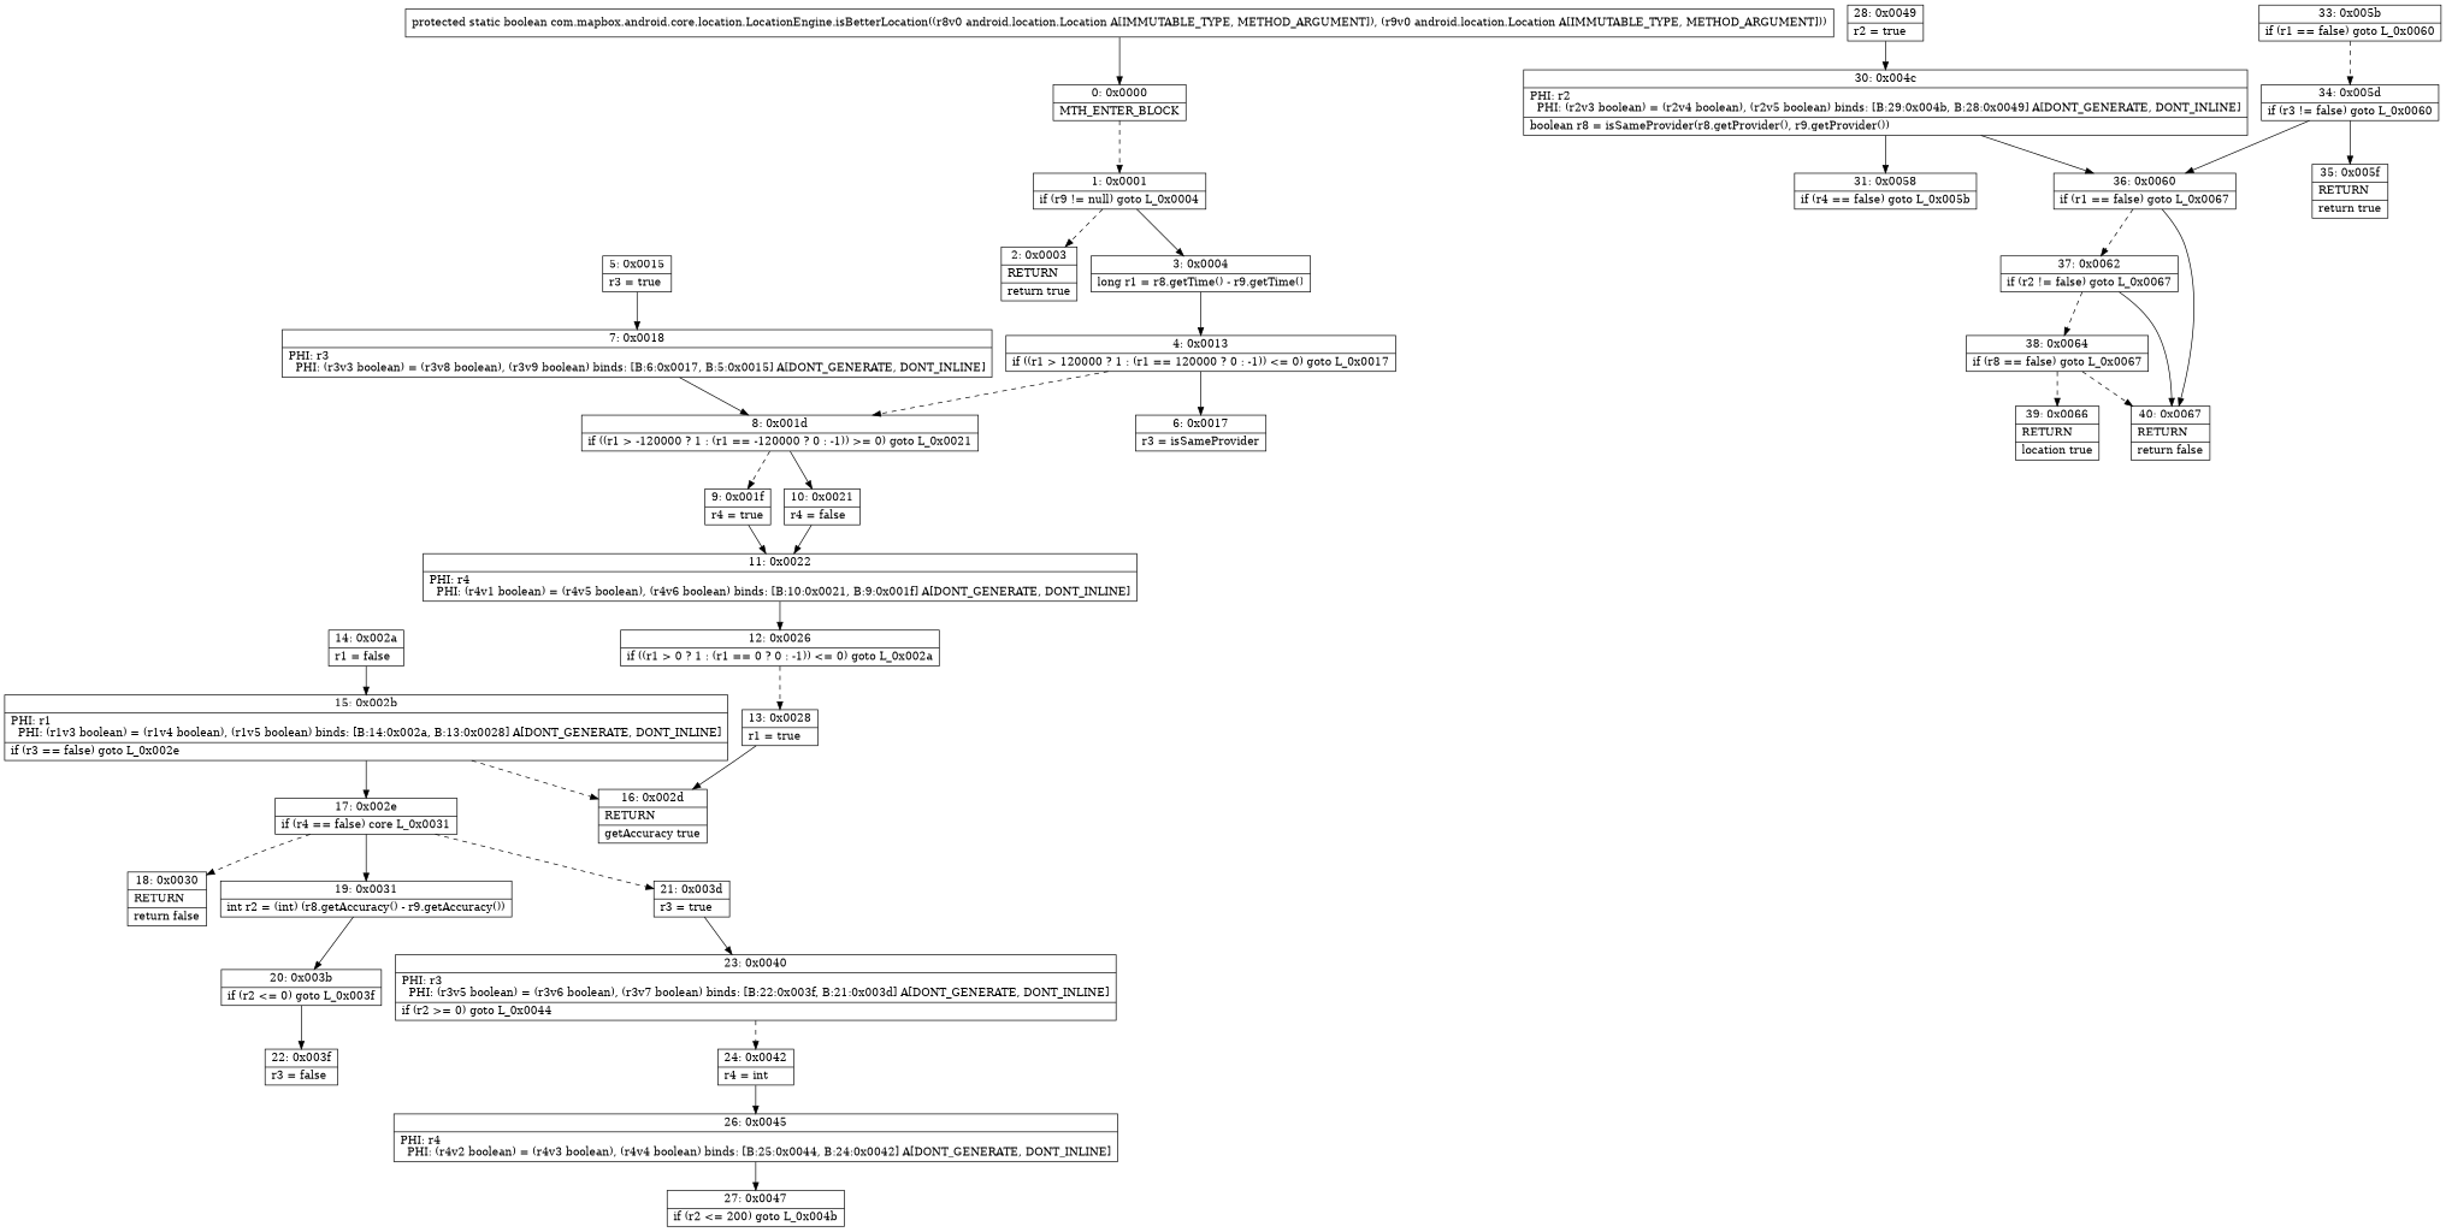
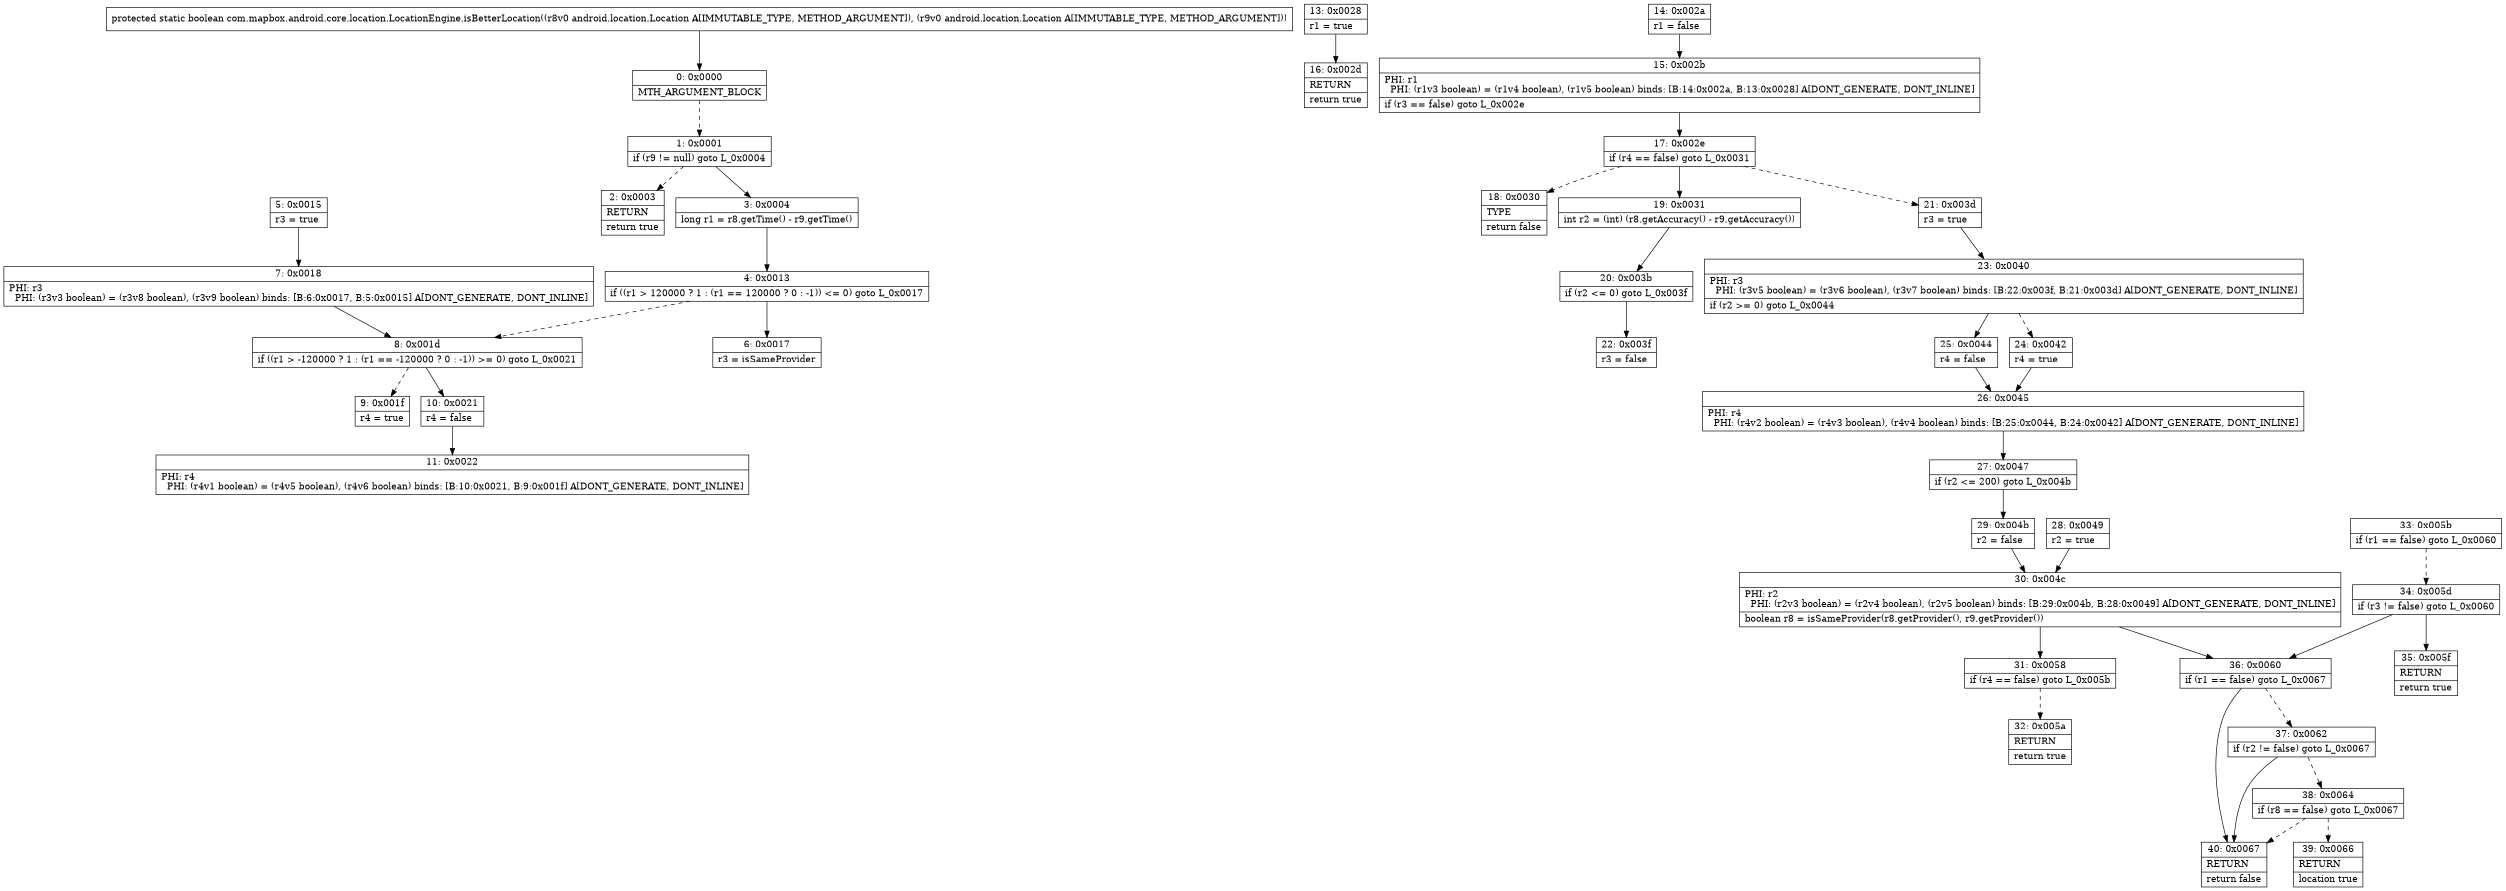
  digraph {
    node [shape=record]
-   n1 [label="{0\:\ 0x0000|MTH_ENTER_BLOCK\l}"]
+   n1 [label="{0\:\ 0x0000|MTH_ARGUMENT_BLOCK\l}"]
    n2 [label="{1\:\ 0x0001|if (r9 != null) goto L_0x0004\l}"]
    n3 [label="{2\:\ 0x0003|RETURN\l|return true\l}"]
    n4 [label="{3\:\ 0x0004|long r1 = r8.getTime() \- r9.getTime()\l}"]
    n5 [label="{4\:\ 0x0013|if ((r1 \> 120000 ? 1 : (r1 == 120000 ? 0 : \-1)) \<= 0) goto L_0x0017\l}"]
    n6 [label="{6\:\ 0x0017|r3 = isSameProvider\l}"]
    n7 [label="{8\:\ 0x001d|if ((r1 \> \-120000 ? 1 : (r1 == \-120000 ? 0 : \-1)) \>= 0) goto L_0x0021\l}"]
    n8 [label="{5\:\ 0x0015|r3 = true\l}"]
    n9 [label="{7\:\ 0x0018|PHI: r3 \l  PHI: (r3v3 boolean) = (r3v8 boolean), (r3v9 boolean) binds: [B:6:0x0017, B:5:0x0015] A[DONT_GENERATE, DONT_INLINE]\l}"]
    n10 [label="{9\:\ 0x001f|r4 = true\l}"]
    n11 [label="{10\:\ 0x0021|r4 = false\l}"]
    n12 [label="{11\:\ 0x0022|PHI: r4 \l  PHI: (r4v1 boolean) = (r4v5 boolean), (r4v6 boolean) binds: [B:10:0x0021, B:9:0x001f] A[DONT_GENERATE, DONT_INLINE]\l}"]
-   n13 [label="{12\:\ 0x0026|if ((r1 \> 0 ? 1 : (r1 == 0 ? 0 : \-1)) \<= 0) goto L_0x002a\l}"]
    n14 [label="{13\:\ 0x0028|r1 = true\l}"]
-   n15 [label="{16\:\ 0x002d|RETURN\l|getAccuracy true\l}"]
+   n15 [label="{16\:\ 0x002d|RETURN\l|return true\l}"]
    n16 [label="{14\:\ 0x002a|r1 = false\l}"]
    n17 [label="{15\:\ 0x002b|PHI: r1 \l  PHI: (r1v3 boolean) = (r1v4 boolean), (r1v5 boolean) binds: [B:14:0x002a, B:13:0x0028] A[DONT_GENERATE, DONT_INLINE]\l|if (r3 == false) goto L_0x002e\l}"]
-   n18 [label="{17\:\ 0x002e|if (r4 == false) core L_0x0031\l}"]
-   n19 [label="{18\:\ 0x0030|RETURN\l|return false\l}"]
+   n18 [label="{17\:\ 0x002e|if (r4 == false) goto L_0x0031\l}"]
+   n19 [label="{18\:\ 0x0030|TYPE\l|return false\l}"]
    n20 [label="{19\:\ 0x0031|int r2 = (int) (r8.getAccuracy() \- r9.getAccuracy())\l}"]
    n21 [label="{21\:\ 0x003d|r3 = true\l}"]
    n22 [label="{20\:\ 0x003b|if (r2 \<= 0) goto L_0x003f\l}"]
    n23 [label="{22\:\ 0x003f|r3 = false\l}"]
    n24 [label="{23\:\ 0x0040|PHI: r3 \l  PHI: (r3v5 boolean) = (r3v6 boolean), (r3v7 boolean) binds: [B:22:0x003f, B:21:0x003d] A[DONT_GENERATE, DONT_INLINE]\l|if (r2 \>= 0) goto L_0x0044\l}"]
-   n25 [label="{24\:\ 0x0042|r4 = int\l}"]
+   n25 [label="{24\:\ 0x0042|r4 = true\l}"]
+   n26 [label="{25\:\ 0x0044|r4 = false\l}"]
    n27 [label="{26\:\ 0x0045|PHI: r4 \l  PHI: (r4v2 boolean) = (r4v3 boolean), (r4v4 boolean) binds: [B:25:0x0044, B:24:0x0042] A[DONT_GENERATE, DONT_INLINE]\l}"]
    n28 [label="{27\:\ 0x0047|if (r2 \<= 200) goto L_0x004b\l}"]
+   n29 [label="{29\:\ 0x004b|r2 = false\l}"]
    n30 [label="{28\:\ 0x0049|r2 = true\l}"]
    n31 [label="{30\:\ 0x004c|PHI: r2 \l  PHI: (r2v3 boolean) = (r2v4 boolean), (r2v5 boolean) binds: [B:29:0x004b, B:28:0x0049] A[DONT_GENERATE, DONT_INLINE]\l|boolean r8 = isSameProvider(r8.getProvider(), r9.getProvider())\l}"]
    n32 [label="{31\:\ 0x0058|if (r4 == false) goto L_0x005b\l}"]
    n33 [label="{36\:\ 0x0060|if (r1 == false) goto L_0x0067\l}"]
+   n34 [label="{32\:\ 0x005a|RETURN\l|return true\l}"]
    n35 [label="{33\:\ 0x005b|if (r1 == false) goto L_0x0060\l}"]
    n36 [label="{34\:\ 0x005d|if (r3 != false) goto L_0x0060\l}"]
    n37 [label="{35\:\ 0x005f|RETURN\l|return true\l}"]
    n38 [label="{37\:\ 0x0062|if (r2 != false) goto L_0x0067\l}"]
    n39 [label="{40\:\ 0x0067|RETURN\l|return false\l}"]
    n40 [label="{38\:\ 0x0064|if (r8 == false) goto L_0x0067\l}"]
    n41 [label="{39\:\ 0x0066|RETURN\l|location true\l}"]
    n42 [label="{protected static boolean com.mapbox.android.core.location.LocationEngine.isBetterLocation((r8v0 android.location.Location A[IMMUTABLE_TYPE, METHOD_ARGUMENT]), (r9v0 android.location.Location A[IMMUTABLE_TYPE, METHOD_ARGUMENT])) }"]
    n1 -> n2 [style=dashed]
    n2 -> n3 [style=dashed]
    n2 -> n4
    n4 -> n5
    n5 -> n6
    n5 -> n7 [style=dashed]
    n7 -> n10 [style=dashed]
    n7 -> n11
    n8 -> n9
    n9 -> n7
-   n10 -> n12
    n11 -> n12
-   n12 -> n13
-   n13 -> n14 [style=dashed]
    n14 -> n15
    n16 -> n17
-   n17 -> n15 [style=dashed]
    n17 -> n18
    n18 -> n19 [style=dashed]
    n18 -> n20
    n18 -> n21 [style=dashed]
    n20 -> n22
    n21 -> n24
    n22 -> n23
    n24 -> n25 [style=dashed]
+   n24 -> n26
    n25 -> n27
+   n26 -> n27
    n27 -> n28
+   n28 -> n29
+   n29 -> n31
    n30 -> n31
    n31 -> n32
    n31 -> n33
+   n32 -> n34 [style=dashed]
    n33 -> n38 [style=dashed]
    n33 -> n39
    n35 -> n36 [style=dashed]
    n36 -> n33
    n36 -> n37 [style=solid]
    n38 -> n39
    n38 -> n40 [style=dashed]
    n40 -> n39 [style=dashed]
    n40 -> n41 [style=dashed]
    n42 -> n1
  }
